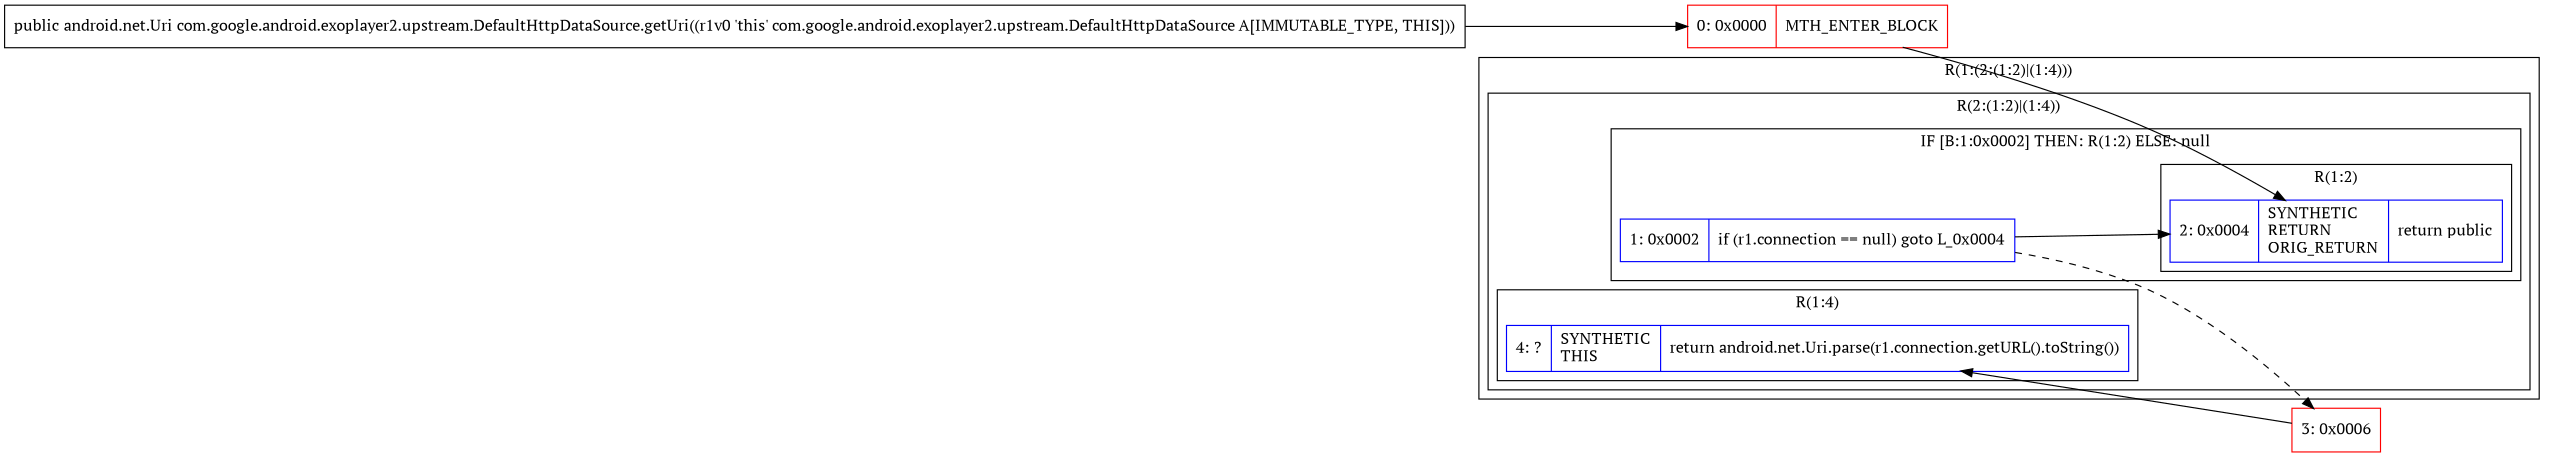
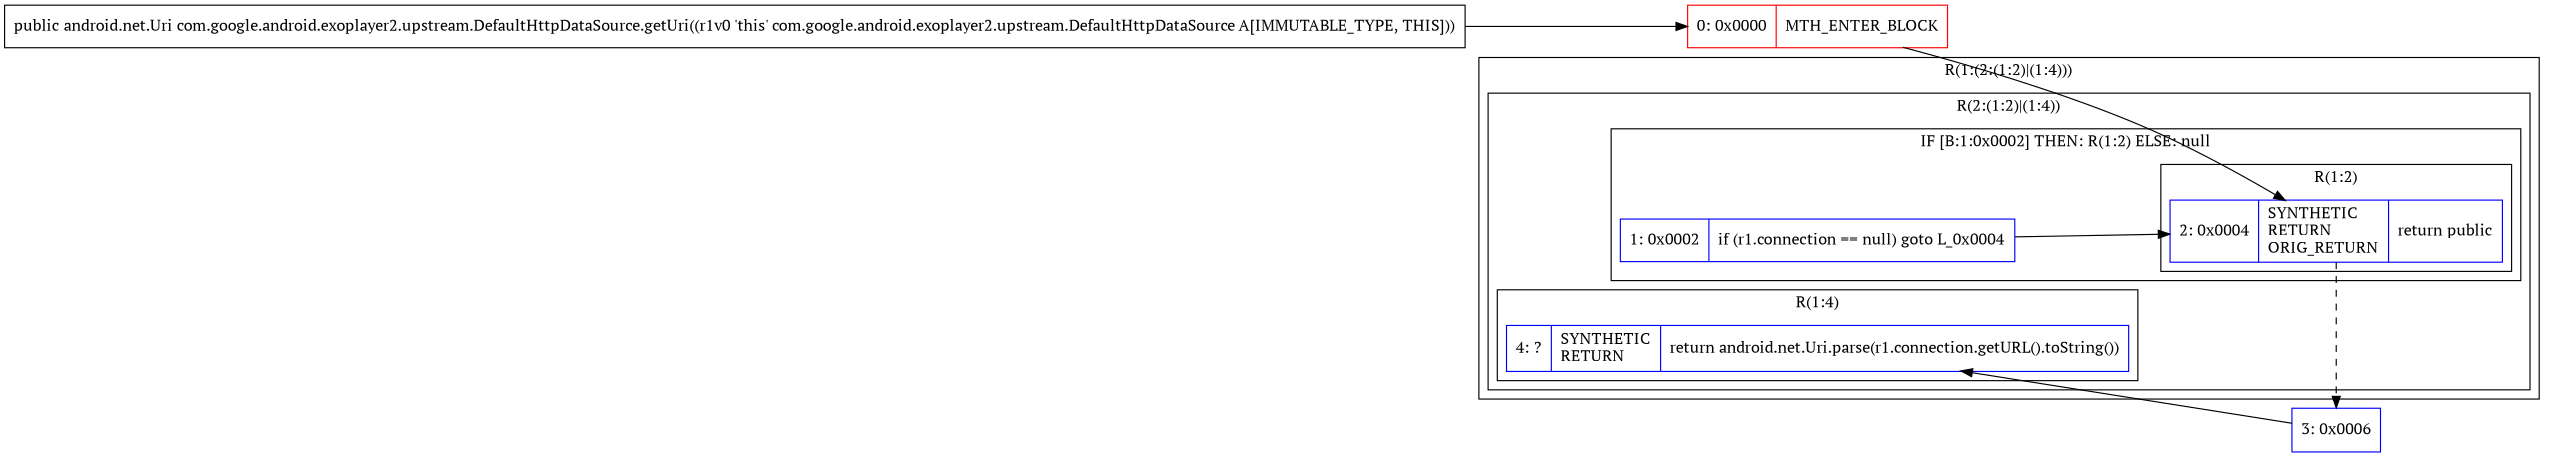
  digraph {
    fontname="PT Serif"
    rankdir=LR
    node [color=blue fontname="PT Serif" shape=record]
    edge [fontname="PT Serif"]
    n1 [label="{2\:\ 0x0004|SYNTHETIC\lRETURN\lORIG_RETURN\l|return public\l}"]
    n2 [label="{1\:\ 0x0002|if (r1.connection == null) goto L_0x0004\l}"]
-   n3 [label="{4\:\ ?|SYNTHETIC\lTHIS\l|return android.net.Uri.parse(r1.connection.getURL().toString())\l}"]
-   n4 [color=red label="{3\:\ 0x0006}"]
+   n3 [label="{4\:\ ?|SYNTHETIC\lRETURN\l|return android.net.Uri.parse(r1.connection.getURL().toString())\l}"]
+   n4 [label="{3\:\ 0x0006}"]
    n5 [color=red label="{0\:\ 0x0000|MTH_ENTER_BLOCK\l}"]
    n6 [label="{public android.net.Uri com.google.android.exoplayer2.upstream.DefaultHttpDataSource.getUri((r1v0 'this' com.google.android.exoplayer2.upstream.DefaultHttpDataSource A[IMMUTABLE_TYPE, THIS])) }" color=""]
    subgraph cluster_1 {
      label="R(1:(2:(1:2)|(1:4)))"
      subgraph cluster_2 {
        label="R(2:(1:2)|(1:4))"
        subgraph cluster_3 {
          label="IF [B:1:0x0002] THEN: R(1:2) ELSE: null"
          n2
          subgraph cluster_4 {
            label="R(1:2)"
            n1
          }
        }
        subgraph cluster_5 {
          label="R(1:4)"
          n3
        }
      }
    }
    n2 -> n1
-   n2 -> n4 [style=dashed]
+   n1 -> n4 [style=dashed]
    n4 -> n3
    n5 -> n1
    n6 -> n5
  }
